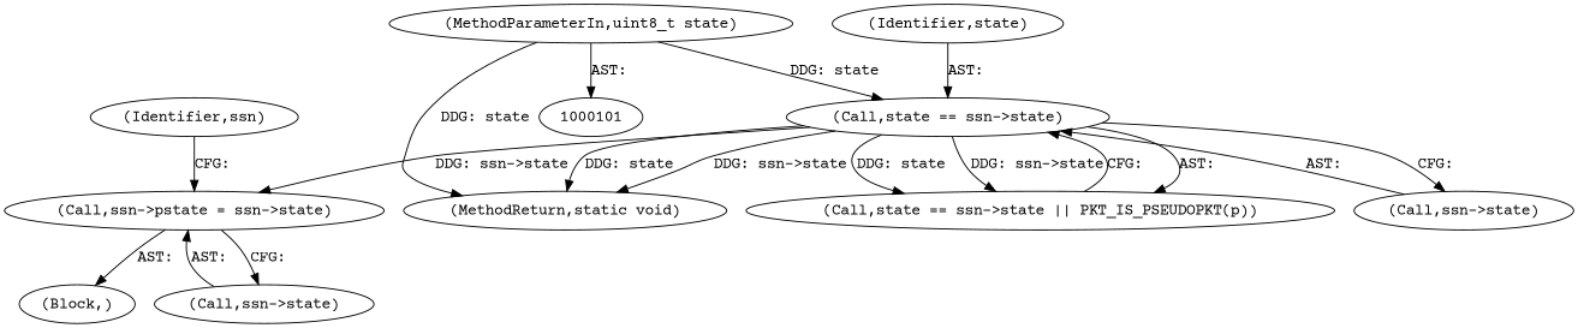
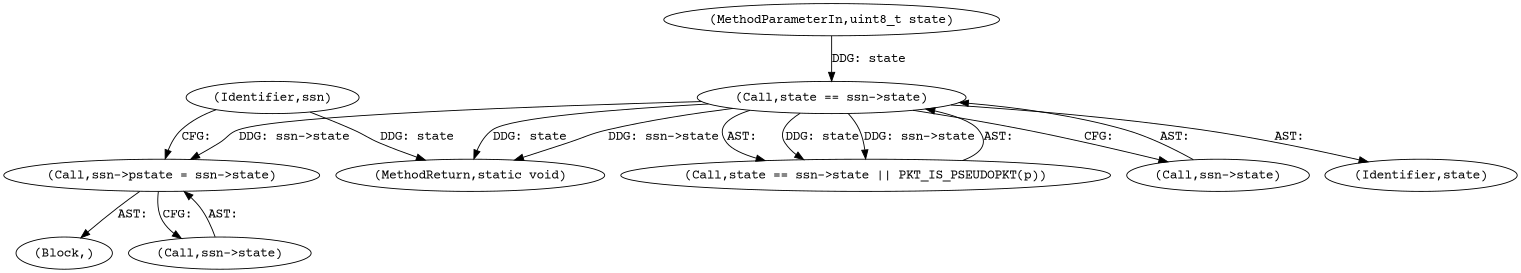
  digraph {
    fontname="Courier Prime"
    node [fontname="Courier Prime"]
    edge [fontname="Courier Prime"]
    n1 [label="(Call,ssn->pstate = ssn->state)"]
    n2 [label="(Block,)"]
    n3 [label="(Call,ssn->state)"]
    n4 [label="(MethodReturn,static void)"]
    n5 [label="(Call,state == ssn->state)"]
    n6 [label="(Call,state == ssn->state || PKT_IS_PSEUDOPKT(p))"]
    n7 [label="(Call,ssn->state)"]
    n8 [label="(MethodParameterIn,uint8_t state)"]
-   1000101
    n10 [label="(Identifier,state)"]
    n11 [label="(Identifier,ssn)"]
    n1 -> n2 [label="AST: "]
    n1 -> n3 [label="CFG: "]
    n3 -> n1 [label="AST: "]
    n5 -> n1 [label="DDG: ssn->state"]
    n5 -> n4 [label="DDG: state"]
    n5 -> n4 [label="DDG: ssn->state"]
    n5 -> n6 [label="AST: "]
    n5 -> n6 [label="DDG: state"]
    n5 -> n6 [label="DDG: ssn->state"]
    n5 -> n7 [label="CFG: "]
-   n6 -> n5 [label="CFG: "]
+   n6 -> n5 [label="AST: "]
    n7 -> n5 [label="AST: "]
-   n8 -> n4 [label="DDG: state"]
+   n11 -> n4 [label="DDG: state"]
    n8 -> n5 [label="DDG: state"]
-   n8 -> 1000101 [label="AST: "]
-   n10 -> n5 [label="AST: "]
+   n5 -> n10 [label="AST: "]
    n11 -> n1 [label="CFG: "]
  }
